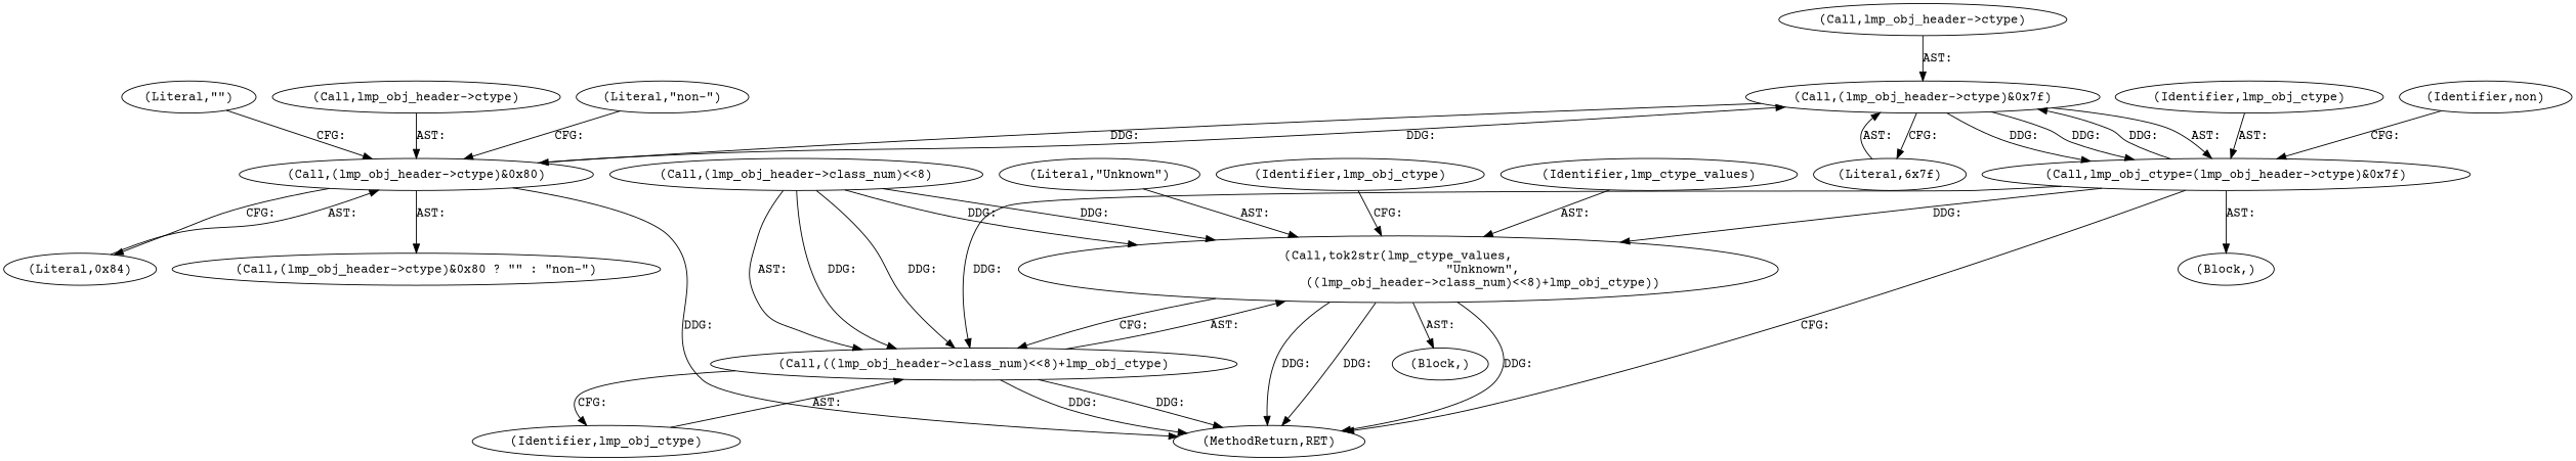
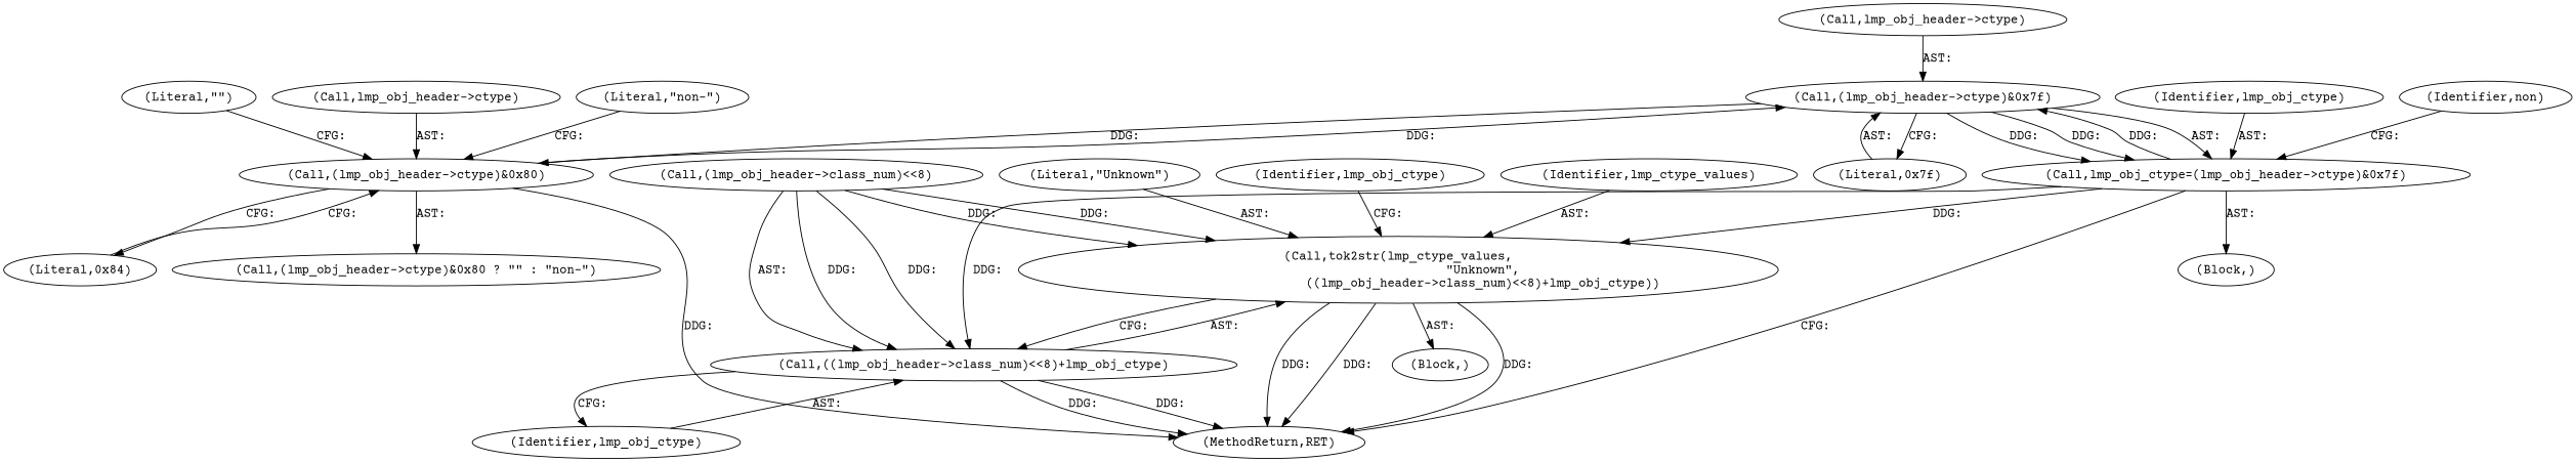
  digraph {
    fontname="Courier Prime"
    node [fontname="Courier Prime"]
    edge [fontname="Courier Prime"]
    n1 [label="(Call,(lmp_obj_header->ctype)&0x7f)"]
    n2 [label="(Call,(lmp_obj_header->ctype)&0x80)"]
    n3 [label="(Call,lmp_obj_ctype=(lmp_obj_header->ctype)&0x7f)"]
-   n4 [label="(Literal,6x7f)"]
+   n4 [label="(Literal,0x7f)"]
    n5 [label="(Literal,0x84)"]
    n6 [label="(MethodReturn,RET)"]
    n7 [label="(Call,(lmp_obj_header->ctype)&0x80 ? \"\" : \"non-\")"]
    n8 [label="(Call,tok2str(lmp_ctype_values,\n                       \"Unknown\",\n                       ((lmp_obj_header->class_num)<<8)+lmp_obj_ctype))"]
    n9 [label="(Call,((lmp_obj_header->class_num)<<8)+lmp_obj_ctype)"]
    n10 [label="(Block,)"]
    n11 [label="(Block,)"]
    n12 [label="(Identifier,lmp_obj_ctype)"]
    n13 [label="(Literal,\"\")"]
    n14 [label="(Call,(lmp_obj_header->class_num)<<8)"]
    n15 [label="(Identifier,lmp_obj_ctype)"]
    n16 [label="(Identifier,lmp_ctype_values)"]
    n17 [label="(Call,lmp_obj_header->ctype)"]
    n18 [label="(Literal,\"Unknown\")"]
    n19 [label="(Identifier,non)"]
    n20 [label="(Identifier,lmp_obj_ctype)"]
    n21 [label="(Call,lmp_obj_header->ctype)"]
    n22 [label="(Literal,\"non-\")"]
    n1 -> n2 [label="DDG: "]
    n1 -> n3 [label="AST: "]
    n1 -> n3 [label="DDG: "]
    n1 -> n3 [label="DDG: "]
    n1 -> n4 [label="CFG: "]
    n2 -> n1 [label="DDG: "]
    n2 -> n5 [label="CFG: "]
    n2 -> n6 [label="DDG: "]
    n2 -> n7 [label="AST: "]
    n3 -> n1 [label="DDG: "]
    n3 -> n6 [label="CFG: "]
    n3 -> n8 [label="DDG: "]
    n3 -> n9 [label="DDG: "]
    n3 -> n10 [label="AST: "]
    n4 -> n1 [label="AST: "]
-   n5 -> n2 [label="AST: "]
+   n5 -> n2 [label="CFG: "]
    n8 -> n6 [label="DDG: "]
    n8 -> n6 [label="DDG: "]
    n8 -> n6 [label="DDG: "]
    n8 -> n9 [label="CFG: "]
    n8 -> n11 [label="AST: "]
    n9 -> n6 [label="DDG: "]
    n9 -> n6 [label="DDG: "]
    n9 -> n8 [label="AST: "]
    n9 -> n12 [label="CFG: "]
    n12 -> n9 [label="AST: "]
    n13 -> n2 [label="CFG: "]
    n14 -> n8 [label="DDG: "]
    n14 -> n8 [label="DDG: "]
    n14 -> n9 [label="AST: "]
    n14 -> n9 [label="DDG: "]
    n14 -> n9 [label="DDG: "]
    n15 -> n8 [label="CFG: "]
    n16 -> n8 [label="AST: "]
    n17 -> n2 [label="AST: "]
    n18 -> n8 [label="AST: "]
    n19 -> n3 [label="CFG: "]
    n20 -> n3 [label="AST: "]
    n21 -> n1 [label="AST: "]
    n22 -> n2 [label="CFG: "]
  }
